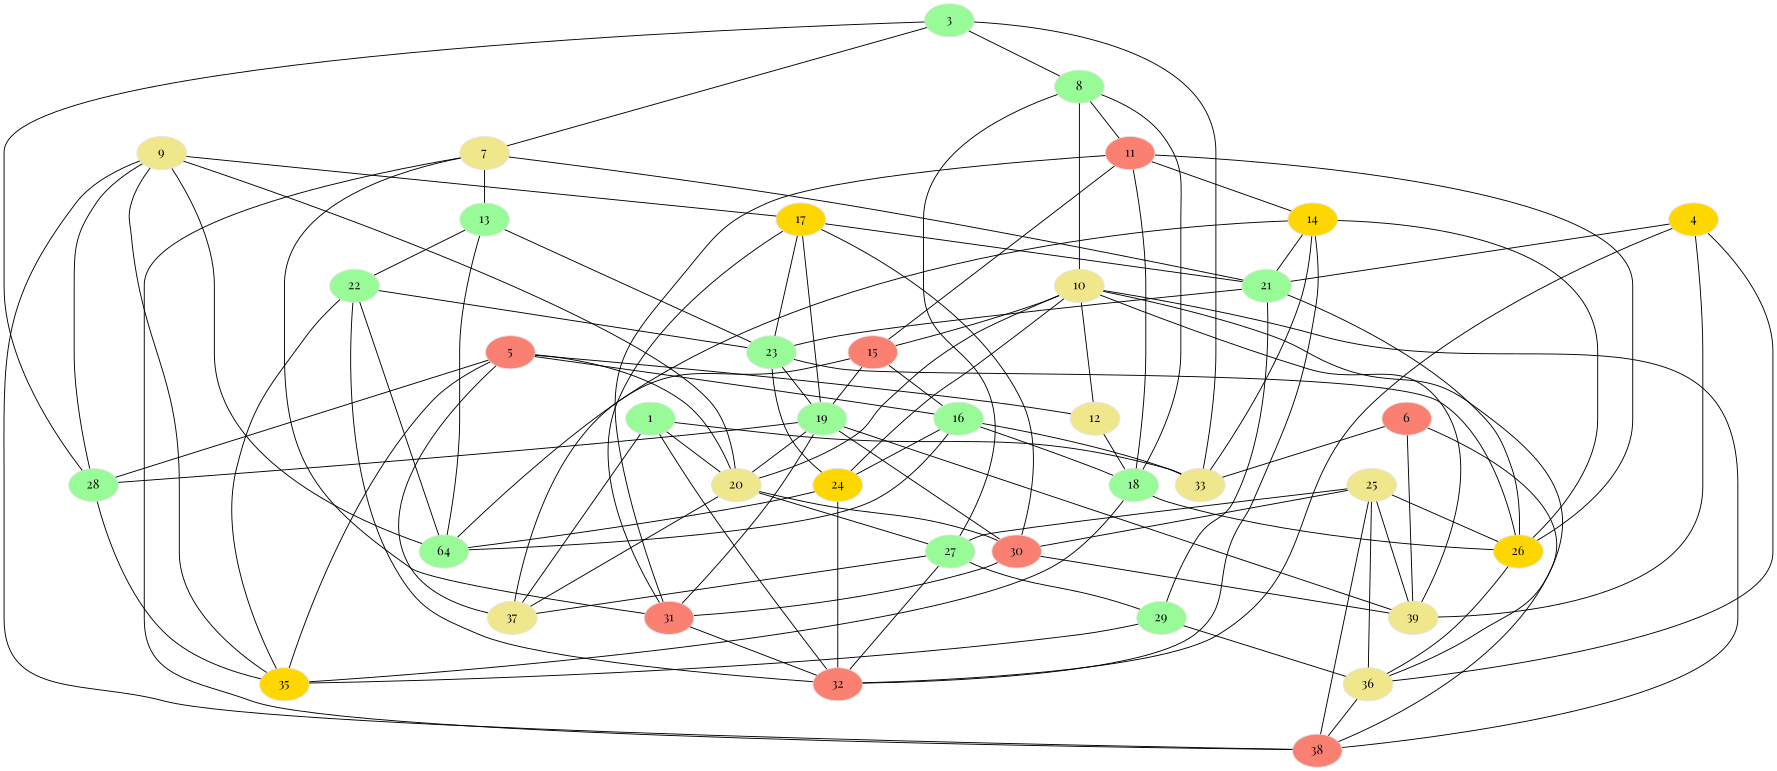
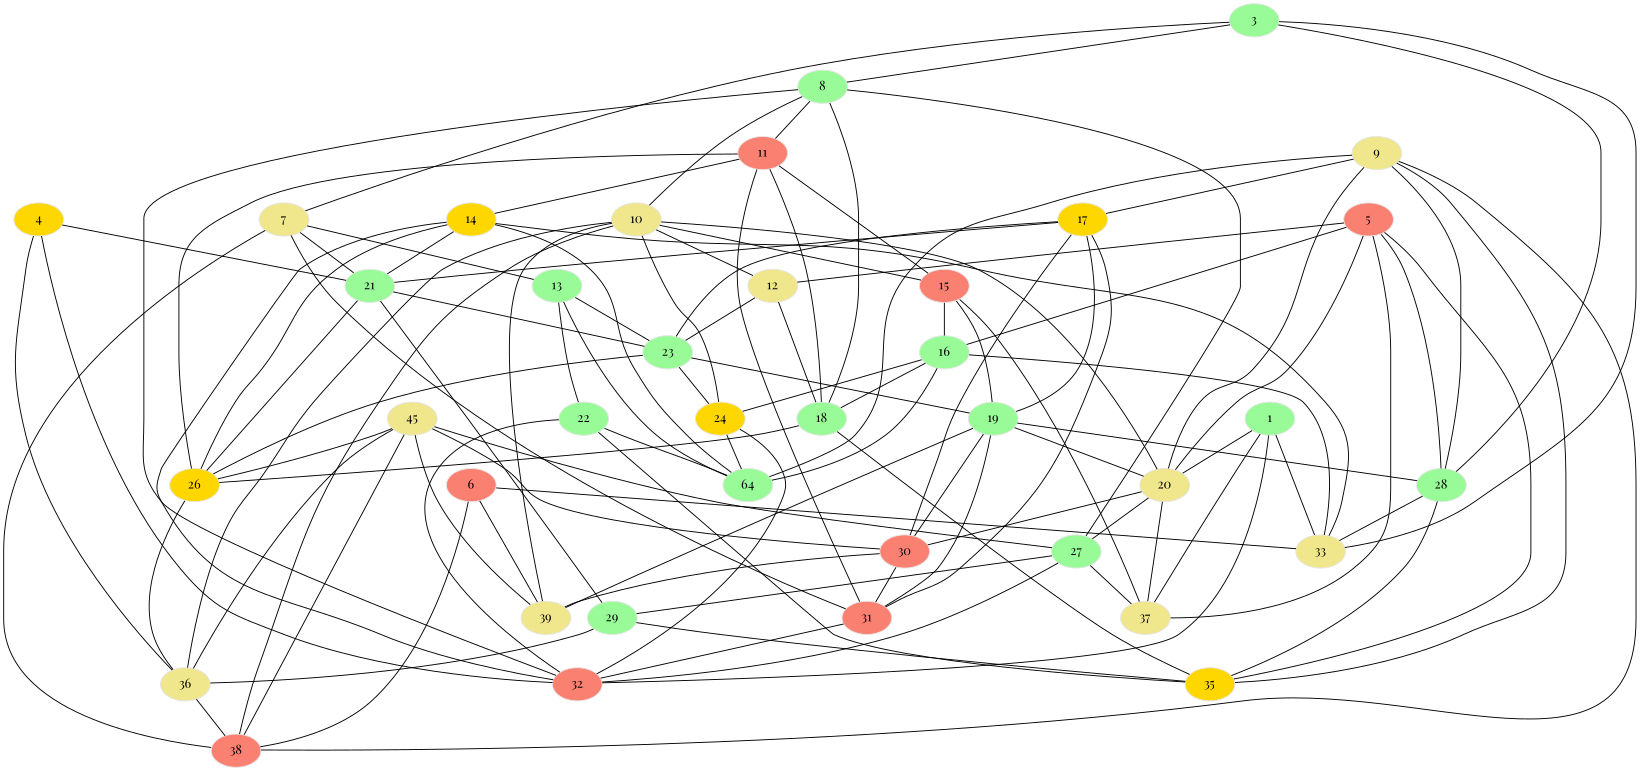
  graph {
    fontname="Playfair Display"
    node [color=gray90 fillcolor=palegreen fontname="Playfair Display" style=filled]
    edge [fontname="Playfair Display" weight=1.0]
    20 [fillcolor=khaki]
    1
    32 [fillcolor=salmon]
    33 [fillcolor=khaki]
    37 [fillcolor=khaki]
    30 [fillcolor=salmon]
    27
    n8 [label=64]
    38 [fillcolor=salmon]
    3
    7 [fillcolor=khaki]
    8
    28
    21
    13
    31 [fillcolor=salmon]
    10 [fillcolor=khaki]
    11 [fillcolor=salmon]
    18
    35 [fillcolor=gold]
    4 [fillcolor=gold]
    36 [fillcolor=khaki]
    39 [fillcolor=khaki]
    26 [fillcolor=gold]
    23
    29
    5 [fillcolor=salmon]
    12 [fillcolor=khaki]
    16
    24 [fillcolor=gold]
    6 [fillcolor=salmon]
    22
    15 [fillcolor=salmon]
    14 [fillcolor=gold]
    9 [fillcolor=khaki]
    17 [fillcolor=gold]
    19
-   25 [fillcolor=khaki]
+   25 [fillcolor=khaki label=45]
    20 -- 37
    20 -- 30
    20 -- 27
    1 -- 20
    1 -- 32
    1 -- 33
    1 -- 37
    30 -- 31
    30 -- 39
    27 -- 32
    27 -- 37
    27 -- 29
    3 -- 33
    3 -- 7
    3 -- 8
    3 -- 28
    7 -- 38 [weight=2.0]
    7 -- 21
    7 -- 13 [weight=2.0]
    7 -- 31
+   8 -- 32
    8 -- 27
    8 -- 10
    8 -- 11
    8 -- 18
+   28 -- 33
    28 -- 35
    21 -- 26
    21 -- 23
    21 -- 29 [weight=2.0]
    13 -- n8 [weight=2.0]
    13 -- 23
    13 -- 22
    31 -- 32
    10 -- 20
    10 -- 38
    10 -- 36
    10 -- 39
    10 -- 12
    10 -- 24
    10 -- 15
    11 -- 31
    11 -- 18
    11 -- 26 [weight=2.0]
    11 -- 15 [weight=2.0]
    11 -- 14
    18 -- 35
    18 -- 26
    4 -- 32
    4 -- 21
    4 -- 36
-   4 -- 39
    36 -- 38
    26 -- 36
    23 -- 26
    23 -- 24 [weight=2.0]
    23 -- 19
    29 -- 35
    29 -- 36 [weight=2.0]
    5 -- 20
    5 -- 37
    5 -- 28
    5 -- 35
    5 -- 12
    5 -- 16
    12 -- 18
-   22 -- 23
+   12 -- 23
    16 -- 33
    16 -- n8 [weight=2.0]
    16 -- 18
    16 -- 24
    24 -- 32
    24 -- n8
    6 -- 33 [weight=2.0]
    6 -- 38
    6 -- 39 [weight=2.0]
    22 -- 32
    22 -- n8
    22 -- 35
    15 -- 37 [weight=2.0]
    15 -- 16 [weight=2.0]
    15 -- 19
    14 -- 32
    14 -- 33
    14 -- n8
    14 -- 21
    14 -- 26
    9 -- 20
    9 -- n8
    9 -- 38
    9 -- 28
    9 -- 35
    9 -- 17
    17 -- 30
    17 -- 21
    17 -- 31
    17 -- 23
    17 -- 19
    19 -- 20
    19 -- 30
    19 -- 28
    19 -- 31
    19 -- 39 [weight=2.0]
    25 -- 30
    25 -- 27
    25 -- 38
    25 -- 36
    25 -- 39
    25 -- 26
  }
